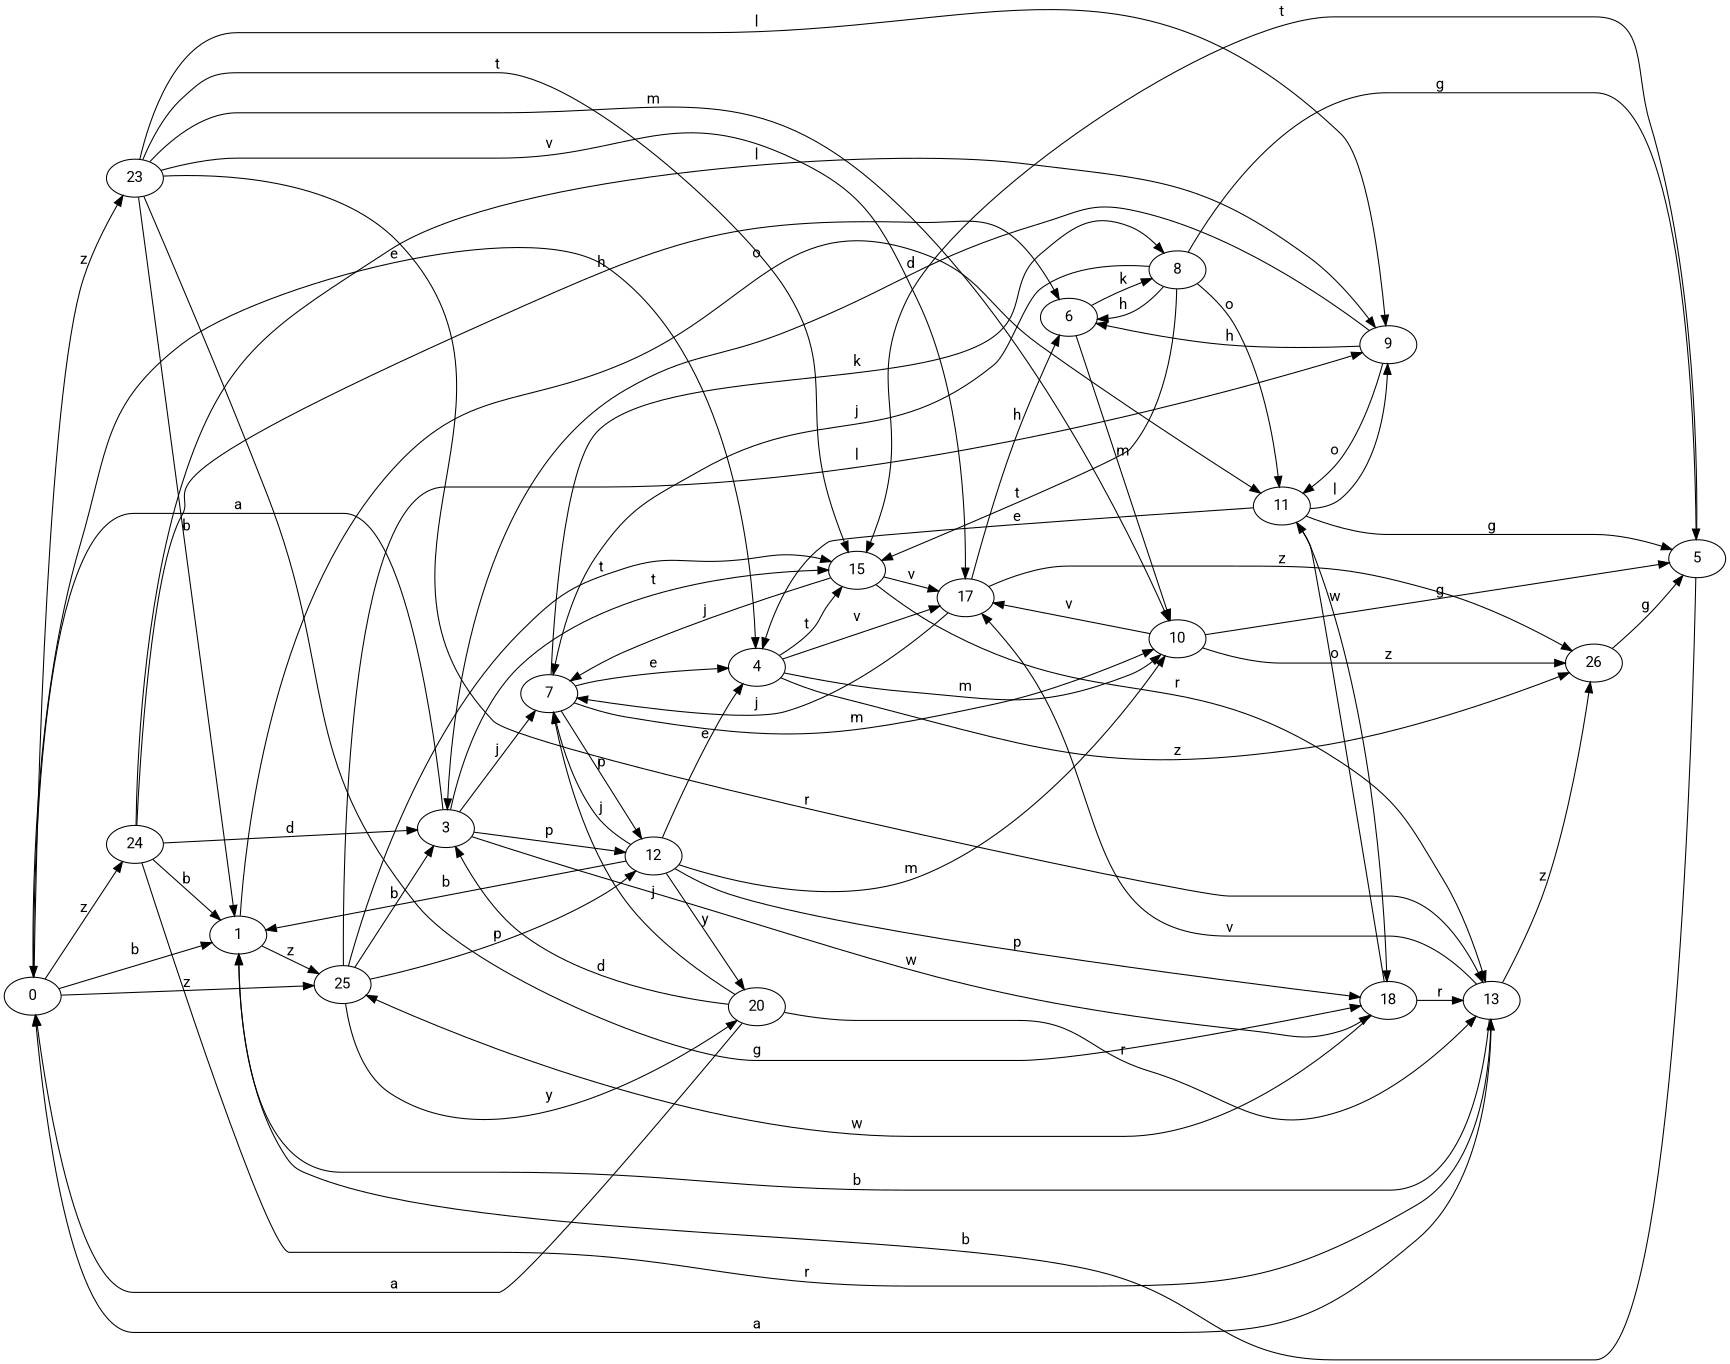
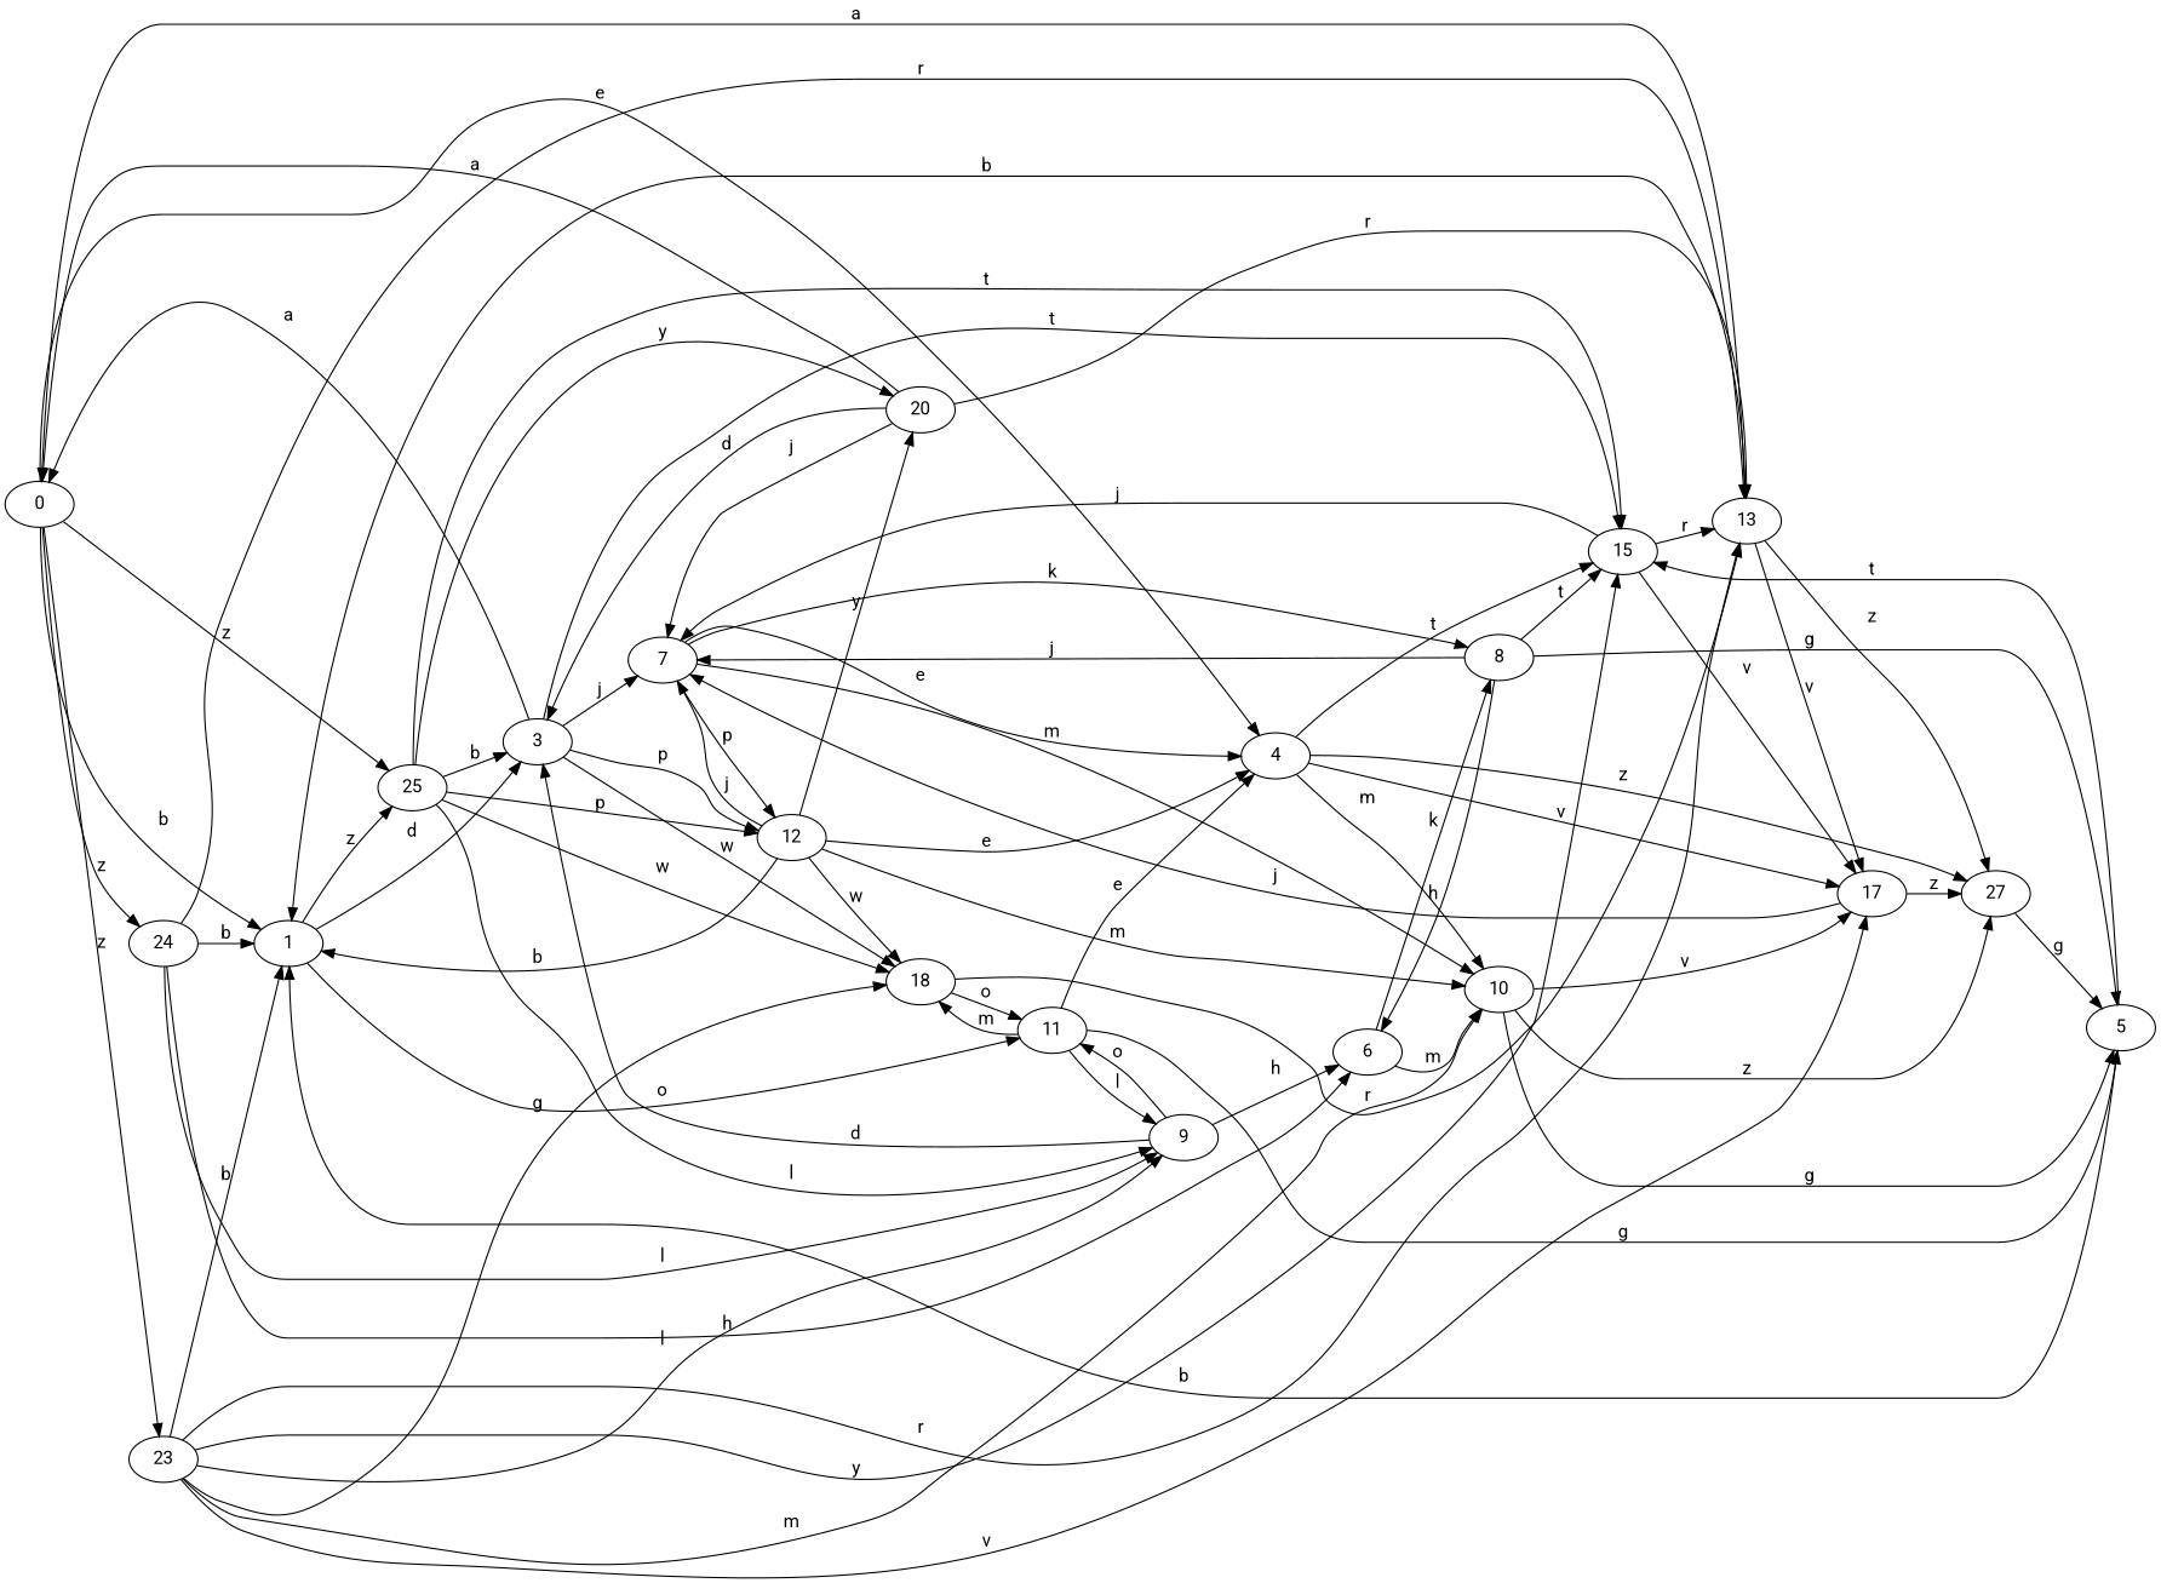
  strict digraph {
    fontname=Roboto
    rankdir=LR
    node [fontname=Roboto]
    edge [fontname=Roboto]
    0
    1
    4
    23
    24
    25
    3
    11
    15
    10
    17
-   26
+   26 [label=27]
    18
    9
    13
    6
    12
    20
    7
    5
    8
    0 -> 1 [label=b]
    0 -> 4 [label=e]
    0 -> 23 [label=z]
    0 -> 24 [label=z]
    0 -> 25 [label=z]
    1 -> 25 [label=z]
-   24 -> 3 [label=d]
+   1 -> 3 [label=d]
    1 -> 11 [label=o]
    4 -> 15 [label=t]
    4 -> 10 [label=m]
    4 -> 17 [label=v]
    4 -> 26 [label=z]
    23 -> 1 [label=b]
-   23 -> 15 [label=t]
+   23 -> 15 [label=y]
    23 -> 10 [label=m]
    23 -> 17 [label=v]
    23 -> 18 [label=g]
    23 -> 9 [label=l]
    23 -> 13 [label=r]
    24 -> 1 [label=b]
    24 -> 9 [label=l]
    24 -> 13 [label=r]
    24 -> 6 [label=h]
    25 -> 3 [label=b]
    25 -> 15 [label=t]
-   18 -> 25 [label=w]
+   25 -> 18 [label=w]
    25 -> 9 [label=l]
    25 -> 12 [label=p]
    25 -> 20 [label=y]
    3 -> 0 [label=a]
    3 -> 15 [label=t]
    3 -> 18 [label=w]
    3 -> 12 [label=p]
    3 -> 7 [label=j]
    11 -> 4 [label=e]
-   11 -> 18 [label=w]
+   11 -> 18 [label=m]
    11 -> 9 [label=l]
    11 -> 5 [label=g]
    15 -> 17 [label=v]
    15 -> 13 [label=r]
    15 -> 7 [label=j]
    10 -> 17 [label=v]
    10 -> 26 [label=z]
    10 -> 5 [label=g]
    17 -> 26 [label=z]
-   17 -> 6 [label=h]
    17 -> 7 [label=j]
    26 -> 5 [label=g]
    18 -> 11 [label=o]
    18 -> 13 [label=r]
    9 -> 3 [label=d]
    9 -> 11 [label=o]
    9 -> 6 [label=h]
    13 -> 0 [label=a]
    13 -> 1 [label=b]
    13 -> 17 [label=v]
    13 -> 26 [label=z]
    6 -> 10 [label=m]
    6 -> 8 [label=k]
    12 -> 1 [label=b]
    12 -> 4 [label=e]
    12 -> 10 [label=m]
-   12 -> 18 [label=p]
+   12 -> 18 [label=w]
    12 -> 20 [label=y]
    12 -> 7 [label=j]
    20 -> 0 [label=a]
    20 -> 3 [label=d]
    20 -> 13 [label=r]
    20 -> 7 [label=j]
    7 -> 4 [label=e]
    7 -> 10 [label=m]
    7 -> 12 [label=p]
    7 -> 8 [label=k]
    5 -> 1 [label=b]
    5 -> 15 [label=t]
-   8 -> 11 [label=o]
    8 -> 15 [label=t]
    8 -> 6 [label=h]
    8 -> 7 [label=j]
    8 -> 5 [label=g]
  }
